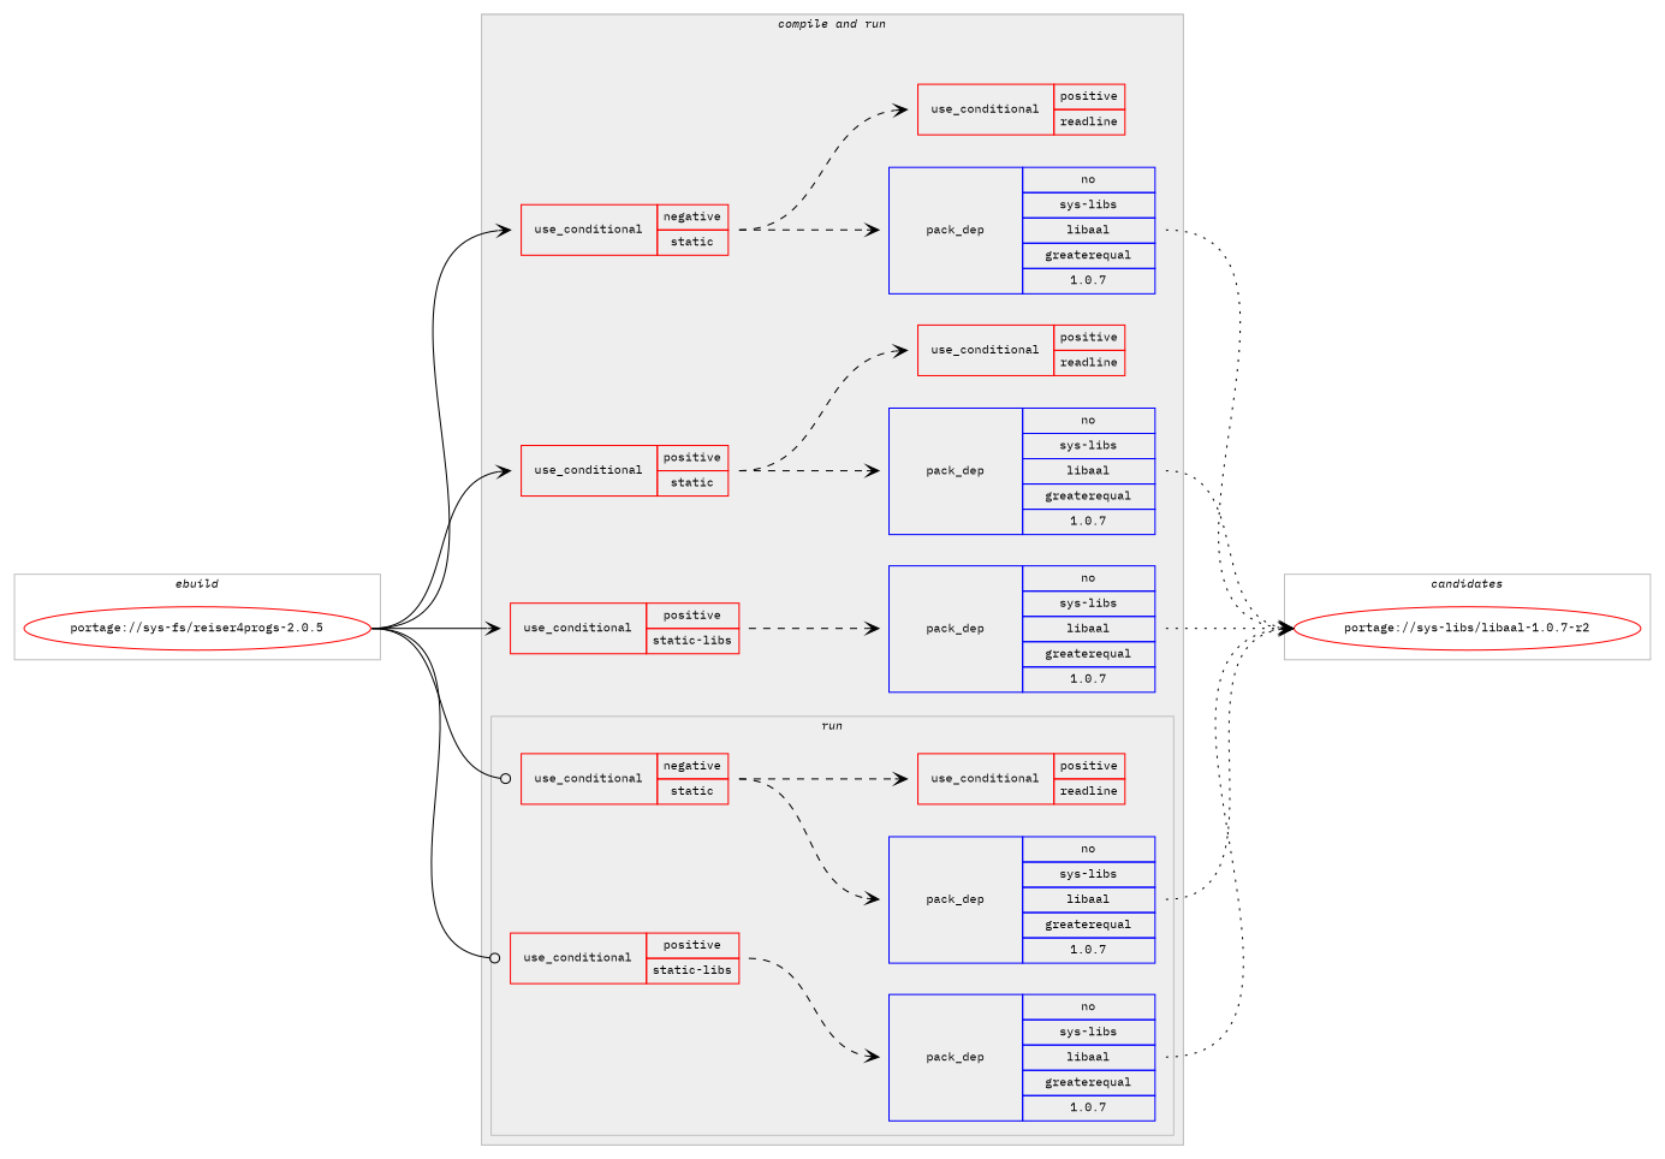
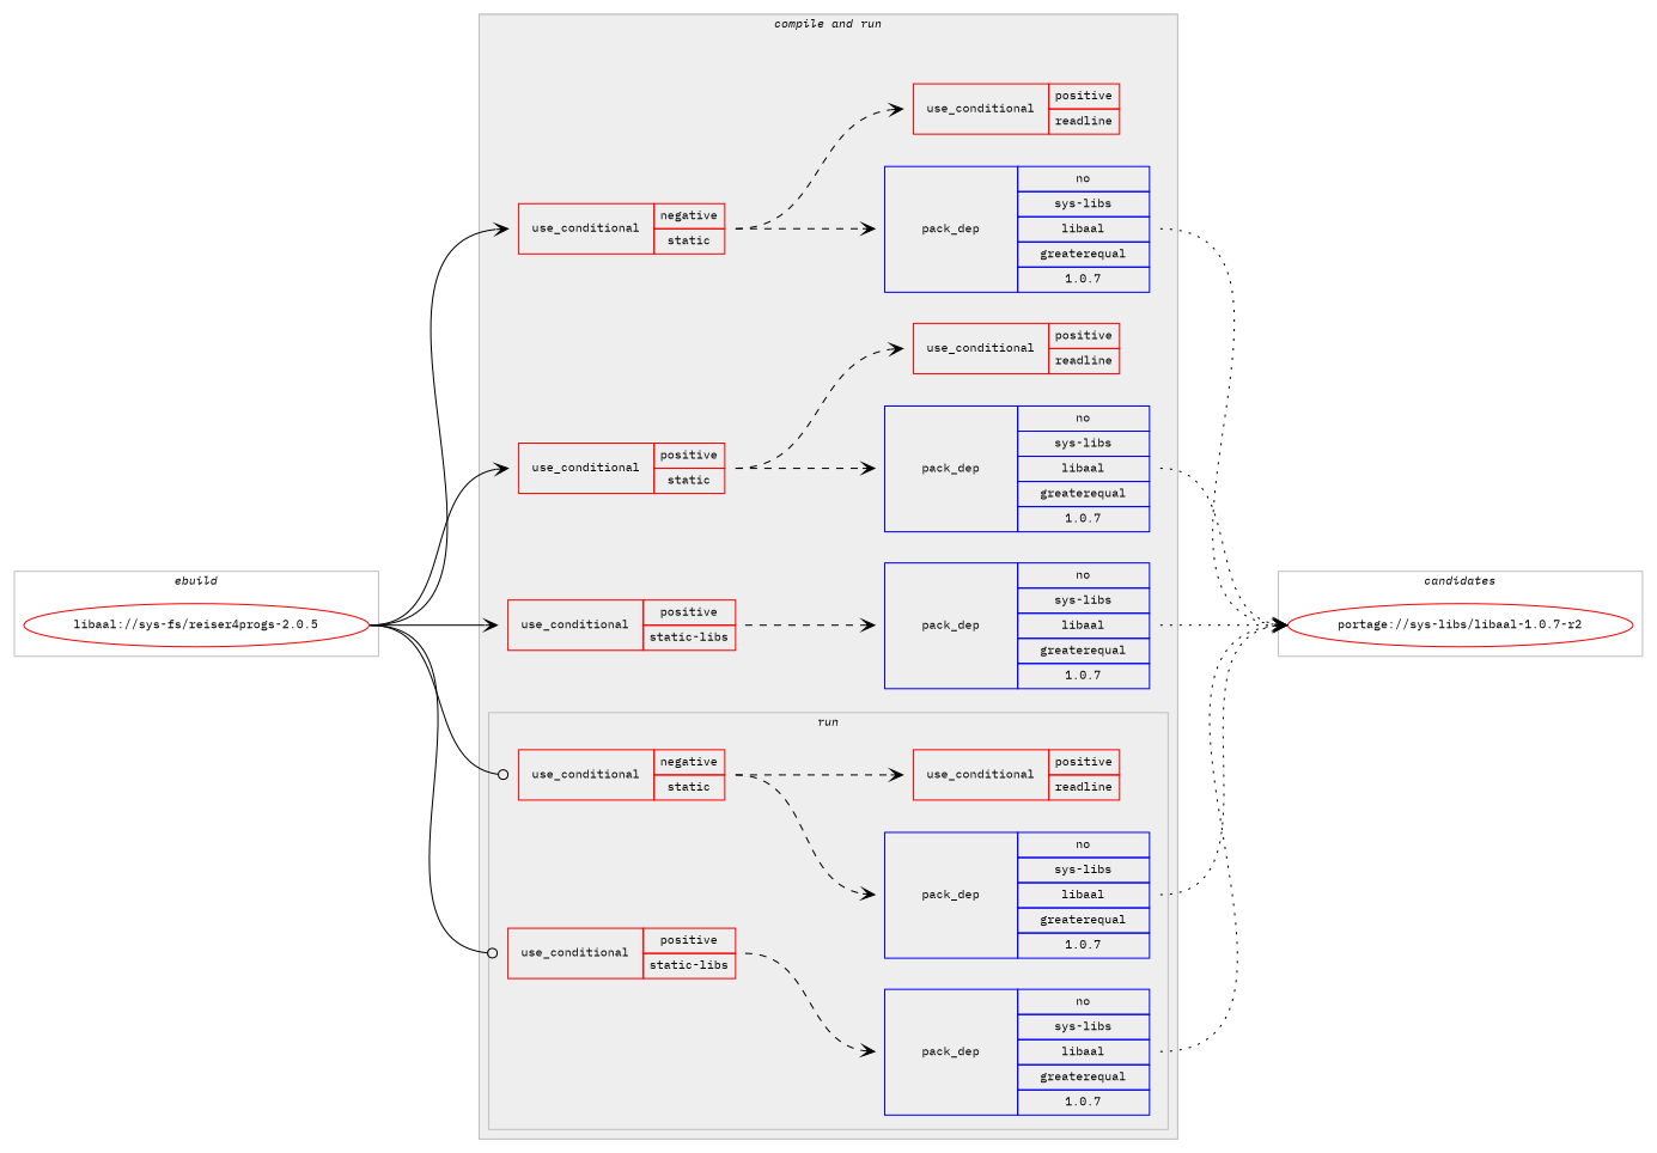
  digraph {
    compound=true
    concentrate=true
    fontname="IBM Plex Mono"
    fontsize=10
    newrank=true
    rankdir=LR
    ranksep=1.5
    node [color=red fontname="IBM Plex Mono" fontsize=10 shape=none]
    edge [arrowhead=vee headport=w style=dashed tailport=e weight=20 fontname="IBM Plex Mono"]
-   n1 [label="portage://sys-fs/reiser4progs-2.0.5" width=4 shape=""]
+   n1 [label="libaal://sys-fs/reiser4progs-2.0.5" width=4 shape=""]
    n2 [color=blue label=<<TABLE BORDER="0" CELLBORDER="1" CELLSPACING="0" CELLPADDING="4" WIDTH="220"><TR><TD ROWSPAN="6" CELLPADDING="30">pack_dep</TD></TR><TR><TD WIDTH="110">no</TD></TR><TR><TD>sys-libs</TD></TR><TR><TD>libaal</TD></TR><TR><TD>greaterequal</TD></TR><TR><TD>1.0.7</TD></TR></TABLE>>]
    n3 [label=<<TABLE BORDER="0" CELLBORDER="1" CELLSPACING="0" CELLPADDING="4"><TR><TD ROWSPAN="3" CELLPADDING="10">use_conditional</TD></TR><TR><TD>positive</TD></TR><TR><TD>readline</TD></TR></TABLE>>]
    n4 [label=<<TABLE BORDER="0" CELLBORDER="1" CELLSPACING="0" CELLPADDING="4"><TR><TD ROWSPAN="3" CELLPADDING="10">use_conditional</TD></TR><TR><TD>negative</TD></TR><TR><TD>static</TD></TR></TABLE>>]
    n5 [color=blue label=<<TABLE BORDER="0" CELLBORDER="1" CELLSPACING="0" CELLPADDING="4" WIDTH="220"><TR><TD ROWSPAN="6" CELLPADDING="30">pack_dep</TD></TR><TR><TD WIDTH="110">no</TD></TR><TR><TD>sys-libs</TD></TR><TR><TD>libaal</TD></TR><TR><TD>greaterequal</TD></TR><TR><TD>1.0.7</TD></TR></TABLE>>]
    n6 [label=<<TABLE BORDER="0" CELLBORDER="1" CELLSPACING="0" CELLPADDING="4"><TR><TD ROWSPAN="3" CELLPADDING="10">use_conditional</TD></TR><TR><TD>positive</TD></TR><TR><TD>readline</TD></TR></TABLE>>]
    n7 [label=<<TABLE BORDER="0" CELLBORDER="1" CELLSPACING="0" CELLPADDING="4"><TR><TD ROWSPAN="3" CELLPADDING="10">use_conditional</TD></TR><TR><TD>positive</TD></TR><TR><TD>static</TD></TR></TABLE>>]
    n8 [color=blue label=<<TABLE BORDER="0" CELLBORDER="1" CELLSPACING="0" CELLPADDING="4" WIDTH="220"><TR><TD ROWSPAN="6" CELLPADDING="30">pack_dep</TD></TR><TR><TD WIDTH="110">no</TD></TR><TR><TD>sys-libs</TD></TR><TR><TD>libaal</TD></TR><TR><TD>greaterequal</TD></TR><TR><TD>1.0.7</TD></TR></TABLE>>]
    n9 [label=<<TABLE BORDER="0" CELLBORDER="1" CELLSPACING="0" CELLPADDING="4"><TR><TD ROWSPAN="3" CELLPADDING="10">use_conditional</TD></TR><TR><TD>positive</TD></TR><TR><TD>static-libs</TD></TR></TABLE>>]
    n10 [color=blue label=<<TABLE BORDER="0" CELLBORDER="1" CELLSPACING="0" CELLPADDING="4" WIDTH="220"><TR><TD ROWSPAN="6" CELLPADDING="30">pack_dep</TD></TR><TR><TD WIDTH="110">no</TD></TR><TR><TD>sys-libs</TD></TR><TR><TD>libaal</TD></TR><TR><TD>greaterequal</TD></TR><TR><TD>1.0.7</TD></TR></TABLE>>]
    n11 [label=<<TABLE BORDER="0" CELLBORDER="1" CELLSPACING="0" CELLPADDING="4"><TR><TD ROWSPAN="3" CELLPADDING="10">use_conditional</TD></TR><TR><TD>positive</TD></TR><TR><TD>readline</TD></TR></TABLE>>]
    n12 [label=<<TABLE BORDER="0" CELLBORDER="1" CELLSPACING="0" CELLPADDING="4"><TR><TD ROWSPAN="3" CELLPADDING="10">use_conditional</TD></TR><TR><TD>negative</TD></TR><TR><TD>static</TD></TR></TABLE>>]
    n13 [color=blue label=<<TABLE BORDER="0" CELLBORDER="1" CELLSPACING="0" CELLPADDING="4" WIDTH="220"><TR><TD ROWSPAN="6" CELLPADDING="30">pack_dep</TD></TR><TR><TD WIDTH="110">no</TD></TR><TR><TD>sys-libs</TD></TR><TR><TD>libaal</TD></TR><TR><TD>greaterequal</TD></TR><TR><TD>1.0.7</TD></TR></TABLE>>]
    n14 [label=<<TABLE BORDER="0" CELLBORDER="1" CELLSPACING="0" CELLPADDING="4"><TR><TD ROWSPAN="3" CELLPADDING="10">use_conditional</TD></TR><TR><TD>positive</TD></TR><TR><TD>static-libs</TD></TR></TABLE>>]
    n15 [label="portage://sys-libs/libaal-1.0.7-r2" width=4 shape=""]
    subgraph cluster_1 {
      color=gray
      label=<<i>ebuild</i>>
      rank=same
      n1
    }
    subgraph cluster_2 {
      color=gray
      label=<<i>dependencies</i>>
      subgraph cluster_3 {
        color=gray
        fillcolor="#eeeeee"
        label=<<i>compile</i>>
        style=filled
        subgraph sub_4 {
          color=gray
          fillcolor="#eeeeee"
          label=<<i>compile</i>>
          style=filled
          n4
          subgraph sub_5 {
            color=gray
            fillcolor="#eeeeee"
            label=<<i>compile</i>>
            style=filled
            n2
          }
          subgraph sub_6 {
            color=gray
            fillcolor="#eeeeee"
            label=<<i>compile</i>>
            style=filled
            n3
          }
        }
        subgraph sub_7 {
          color=gray
          fillcolor="#eeeeee"
          label=<<i>compile</i>>
          style=filled
          n7
          subgraph sub_8 {
            color=gray
            fillcolor="#eeeeee"
            label=<<i>compile</i>>
            style=filled
            n5
          }
          subgraph sub_9 {
            color=gray
            fillcolor="#eeeeee"
            label=<<i>compile</i>>
            style=filled
            n6
          }
        }
        subgraph sub_10 {
          color=gray
          fillcolor="#eeeeee"
          label=<<i>compile</i>>
          style=filled
          n9
          subgraph sub_11 {
            color=gray
            fillcolor="#eeeeee"
            label=<<i>compile</i>>
            style=filled
            n8
          }
        }
      }
      subgraph cluster_12 {
        color=gray
        fillcolor="#eeeeee"
        label=<<i>compile and run</i>>
        style=filled
      }
      subgraph cluster_13 {
        color=gray
        fillcolor="#eeeeee"
        label=<<i>run</i>>
        style=filled
        subgraph sub_14 {
          color=gray
          fillcolor="#eeeeee"
          label=<<i>run</i>>
          style=filled
          n12
          subgraph sub_15 {
            color=gray
            fillcolor="#eeeeee"
            label=<<i>run</i>>
            style=filled
            n10
          }
          subgraph sub_16 {
            color=gray
            fillcolor="#eeeeee"
            label=<<i>run</i>>
            style=filled
            n11
          }
        }
        subgraph sub_17 {
          color=gray
          fillcolor="#eeeeee"
          label=<<i>run</i>>
          style=filled
          n14
          subgraph sub_18 {
            color=gray
            fillcolor="#eeeeee"
            label=<<i>run</i>>
            style=filled
            n13
          }
        }
      }
    }
    subgraph cluster_19 {
      color=gray
      label=<<i>candidates</i>>
      rank=same
      subgraph sub_20 {
        color=black
        label=<<i>candidates</i>>
        nodesep=1
        rank=same
        n15
      }
      subgraph sub_21 {
        color=black
        label=<<i>candidates</i>>
        nodesep=1
        rank=same
        n15
      }
      subgraph sub_22 {
        color=black
        label=<<i>candidates</i>>
        nodesep=1
        rank=same
        n15
      }
      subgraph sub_23 {
        color=black
        label=<<i>candidates</i>>
        nodesep=1
        rank=same
        n15
      }
      subgraph sub_24 {
        color=black
        label=<<i>candidates</i>>
        nodesep=1
        rank=same
        n15
      }
    }
    n1 -> n4 [style=solid]
    n1 -> n7 [style=solid]
    n1 -> n9 [style=solid]
    n1 -> n12 [arrowhead=odot style=solid]
    n1 -> n14 [arrowhead=odot style=solid]
    n2 -> n15 [style=dotted weight=100]
    n4 -> n2
    n4 -> n3
    n5 -> n15 [style=dotted weight=100]
    n7 -> n5
    n7 -> n6
    n8 -> n15 [style=dotted weight=100]
    n9 -> n8
    n10 -> n15 [style=dotted weight=100]
    n12 -> n10
    n12 -> n11
    n13 -> n15 [style=dotted weight=100]
    n14 -> n13
  }
